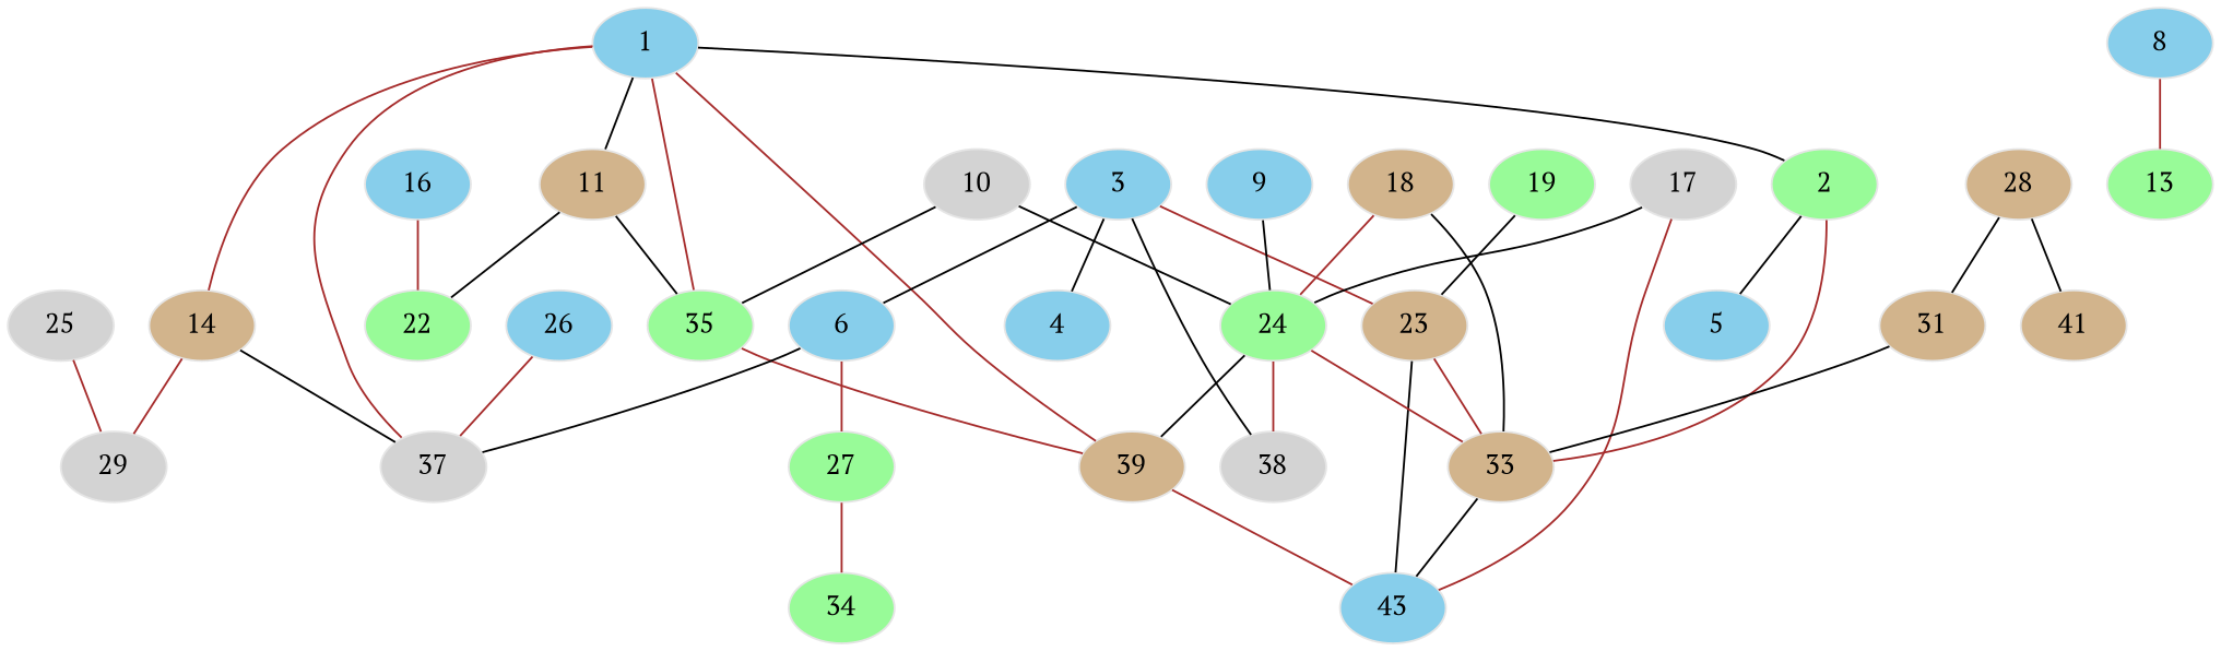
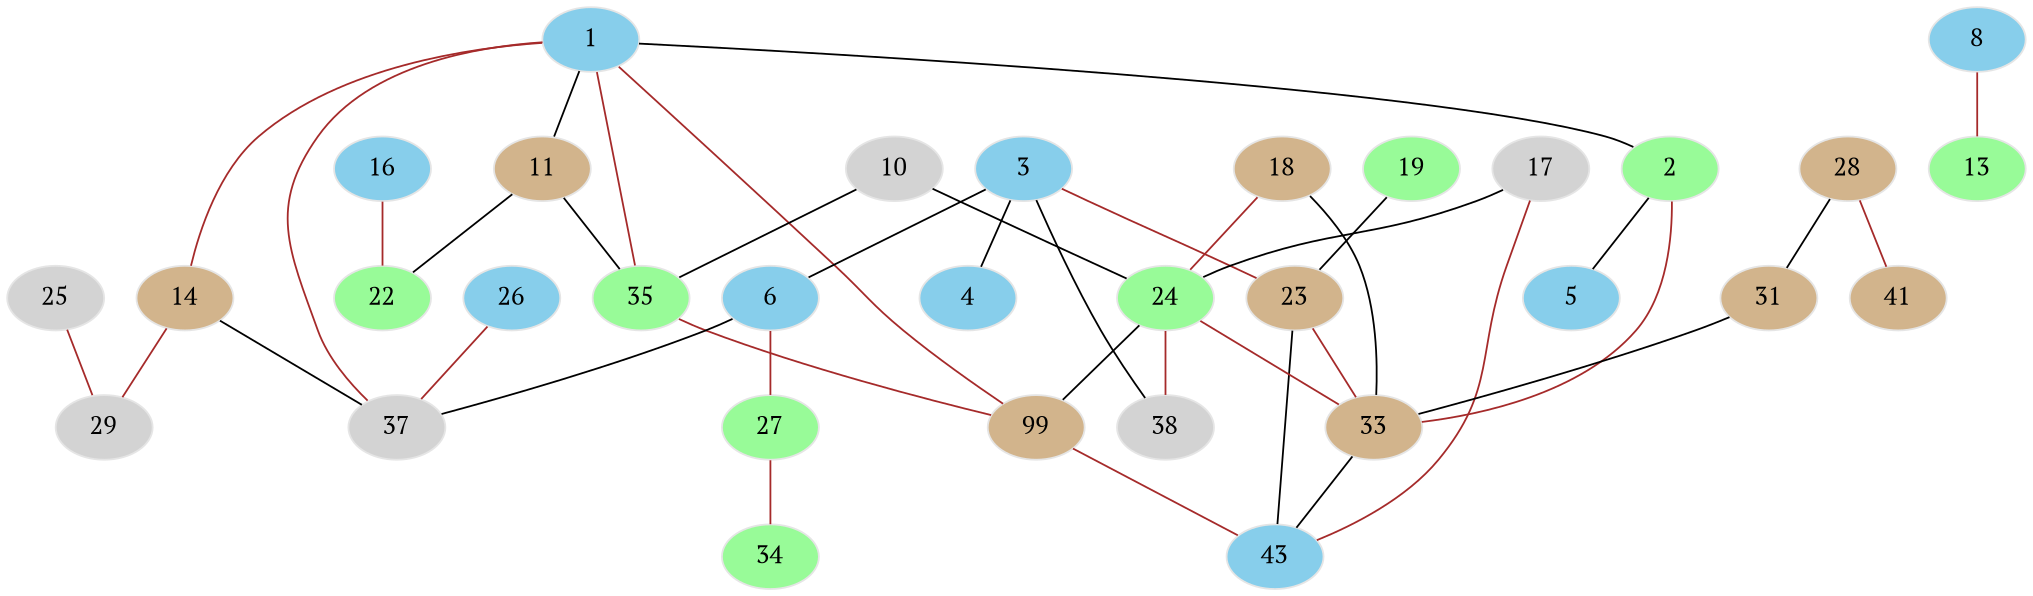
  graph {
    fontname="PT Serif"
    node [color=gray90 fillcolor=skyblue fontname="PT Serif" style=filled]
    edge [color=black fontname="PT Serif" weight=1.0]
    2 [fillcolor=palegreen]
    1
    11 [fillcolor=tan]
    14 [fillcolor=tan]
    35 [fillcolor=palegreen]
    37 [fillcolor=lightgrey]
-   39 [fillcolor=tan]
+   39 [fillcolor=tan label=99]
    5
    33 [fillcolor=tan]
    22 [fillcolor=palegreen]
    29 [fillcolor=lightgrey]
    43
    3
    4
    6
    23 [fillcolor=tan]
    38 [fillcolor=lightgrey]
    27 [fillcolor=palegreen]
    34 [fillcolor=palegreen]
    13 [fillcolor=palegreen]
    8
    24 [fillcolor=palegreen]
-   9
    10 [fillcolor=lightgrey]
    16
    17 [fillcolor=lightgrey]
    18 [fillcolor=tan]
    19 [fillcolor=palegreen]
    25 [fillcolor=lightgrey]
    26
    28 [fillcolor=tan]
    31 [fillcolor=tan]
    41 [fillcolor=tan]
    2 -- 5
    2 -- 33 [color=brown]
    1 -- 2
    1 -- 11
    1 -- 14 [color=brown]
    1 -- 35 [color=brown]
    1 -- 37 [color=brown]
    1 -- 39 [color=brown]
    11 -- 35
    11 -- 22
    14 -- 37
    14 -- 29 [color=brown]
    35 -- 39 [color=brown]
    39 -- 43 [color=brown weight=2.0]
    33 -- 43
    3 -- 4
    3 -- 6
    3 -- 23 [color=brown]
    3 -- 38
    6 -- 37
    6 -- 27 [color=brown]
    23 -- 33 [color=brown]
    23 -- 43
    27 -- 34 [color=brown]
    8 -- 13 [color=brown]
    24 -- 39
    24 -- 33 [color=brown weight=2.0]
    24 -- 38 [color=brown weight=2.0]
-   9 -- 24
    10 -- 35
    10 -- 24
    16 -- 22 [color=brown]
    17 -- 43 [color=brown]
    17 -- 24
    18 -- 33 [weight=2.0]
    18 -- 24 [color=brown]
    19 -- 23
    25 -- 29 [color=brown]
    26 -- 37 [color=brown]
    28 -- 31
-   28 -- 41
+   28 -- 41 [color=brown]
    31 -- 33
  }
